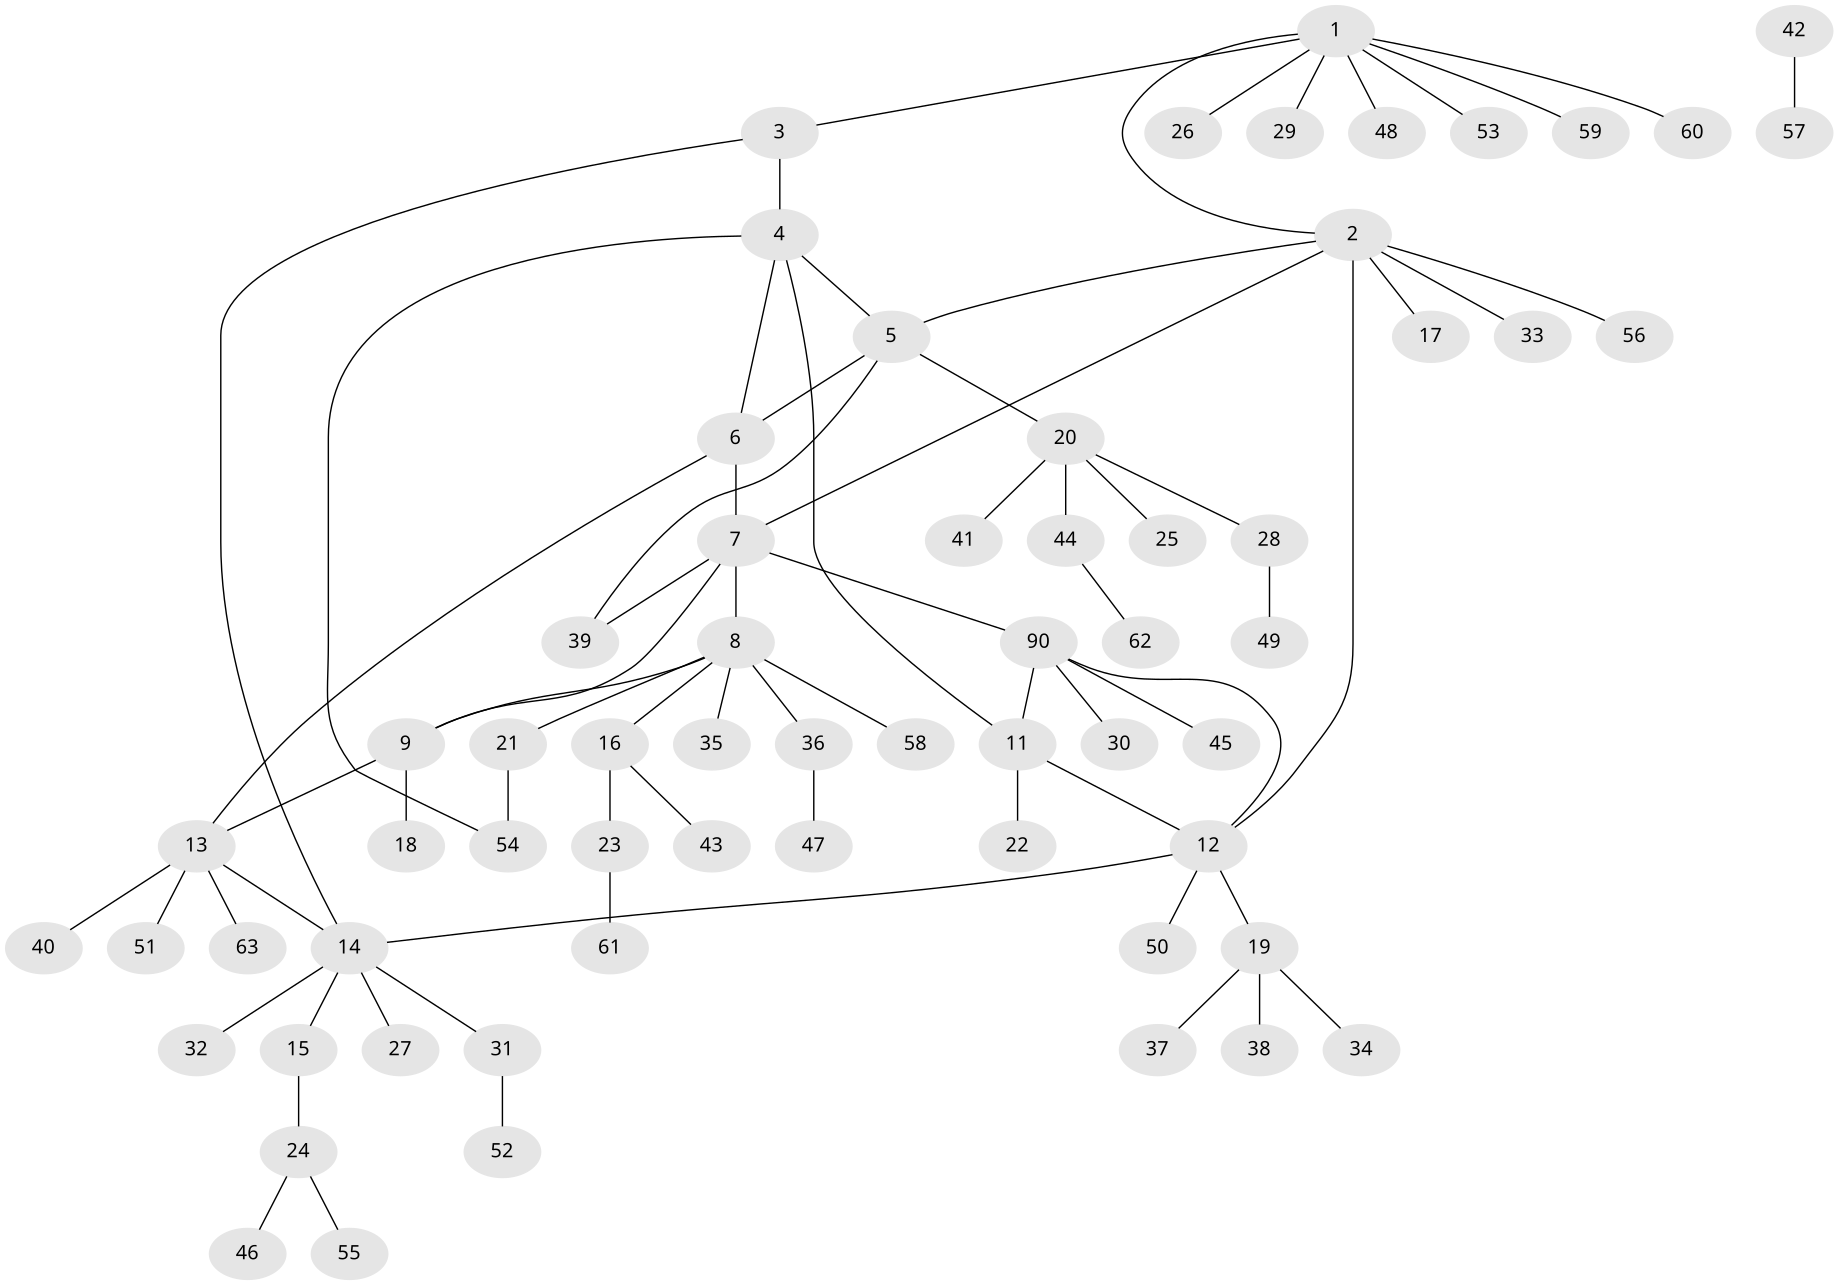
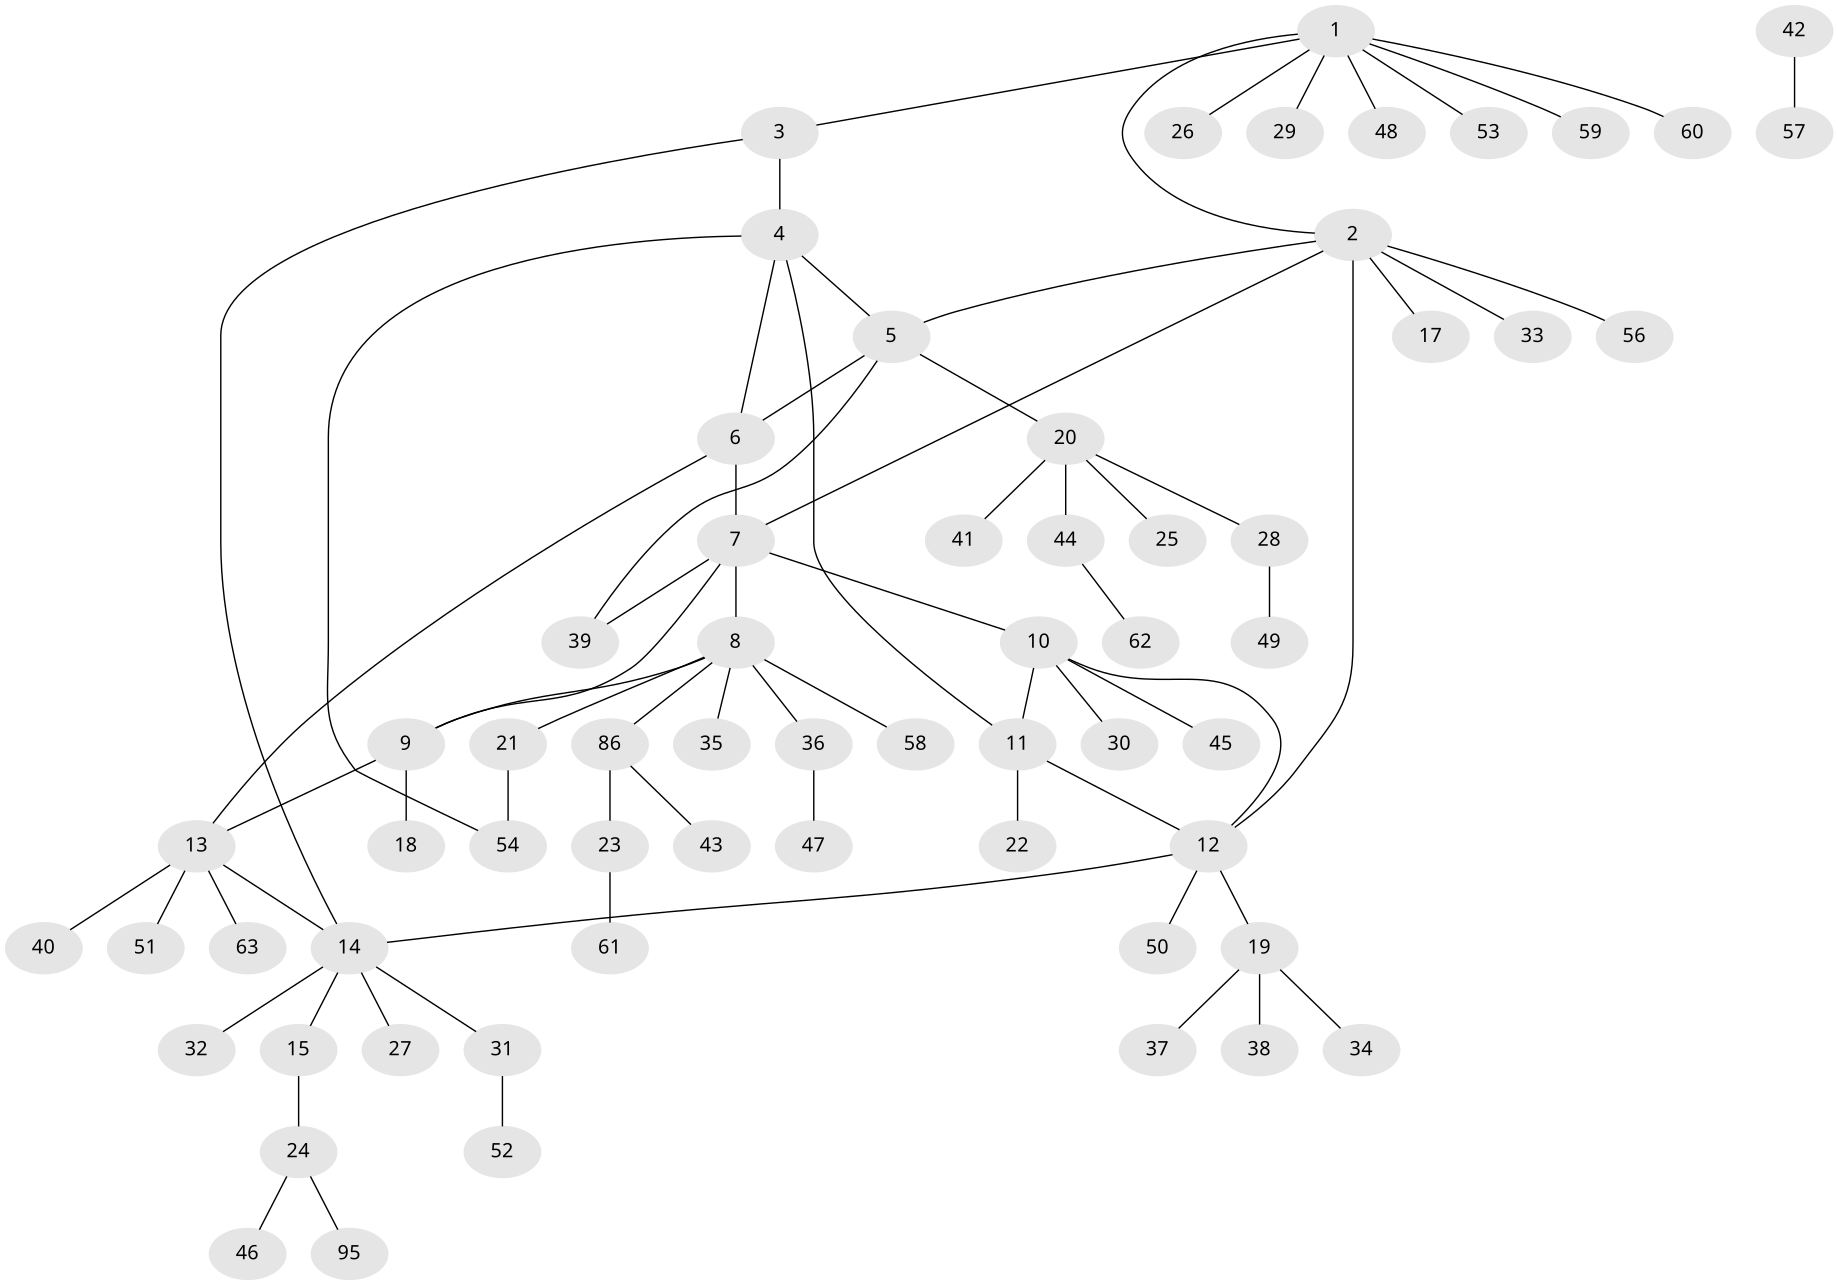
  graph {
    fontname="Noto Sans"
    node [color=gray90 fontname="Noto Sans" style=filled]
    edge [fontname="Noto Sans"]
    1
    2
    3
    26
    29
    48
    53
    59
    60
    7
    12
    17
    33
    56
    5
    4
    14
    39
    8
    9
-   10 [label=90]
+   10
    19
    50
    6
    11
    54
    15
    27
    31
    32
    20
    13
    22
    25
    28
    41
    44
    40
    51
    63
-   16
+   16 [label=86]
    21
    35
    36
    58
    18
    30
    45
    23
    43
    47
    34
    37
    38
    24
    52
    46
-   55
+   55 [label=95]
    61
    42
    57
    49
    62
    1 -- 2
    1 -- 3
    1 -- 26
    1 -- 29
    1 -- 48
    1 -- 53
    1 -- 59
    1 -- 60
    2 -- 7
    2 -- 12
    2 -- 17
    2 -- 33
    2 -- 56
    2 -- 5
    3 -- 4
    3 -- 14
    7 -- 39
    7 -- 8
    7 -- 9
    7 -- 10
    12 -- 14
    12 -- 19
    12 -- 50
    5 -- 39
    5 -- 6
    5 -- 20
    4 -- 5
    4 -- 6
    4 -- 11
    4 -- 54
    14 -- 15
    14 -- 27
    14 -- 31
    14 -- 32
    8 -- 9
    8 -- 16
    8 -- 21
    8 -- 35
    8 -- 36
    8 -- 58
    9 -- 13
    9 -- 18
    10 -- 12
    10 -- 11
    10 -- 30
    10 -- 45
    19 -- 34
    19 -- 37
    19 -- 38
    6 -- 7
    6 -- 13
    11 -- 12
    11 -- 22
    15 -- 24
    31 -- 52
    20 -- 25
    20 -- 28
    20 -- 41
    20 -- 44
    13 -- 14
    13 -- 40
    13 -- 51
    13 -- 63
    28 -- 49
    44 -- 62
    16 -- 23
    16 -- 43
    21 -- 54
    36 -- 47
    23 -- 61
    24 -- 46
    24 -- 55
    42 -- 57
  }
